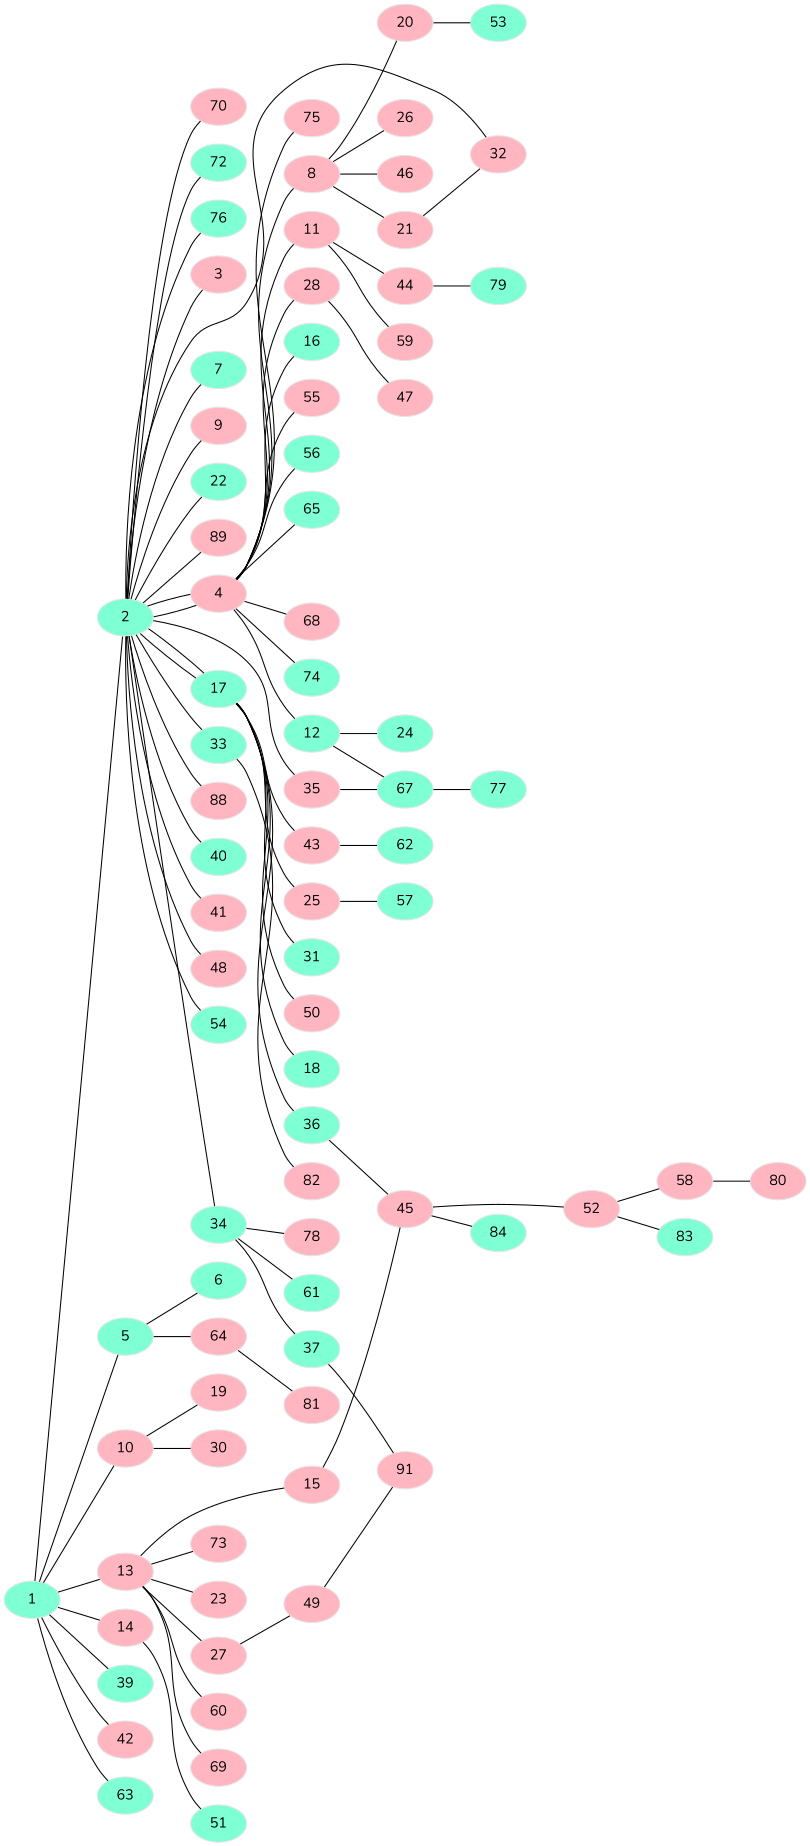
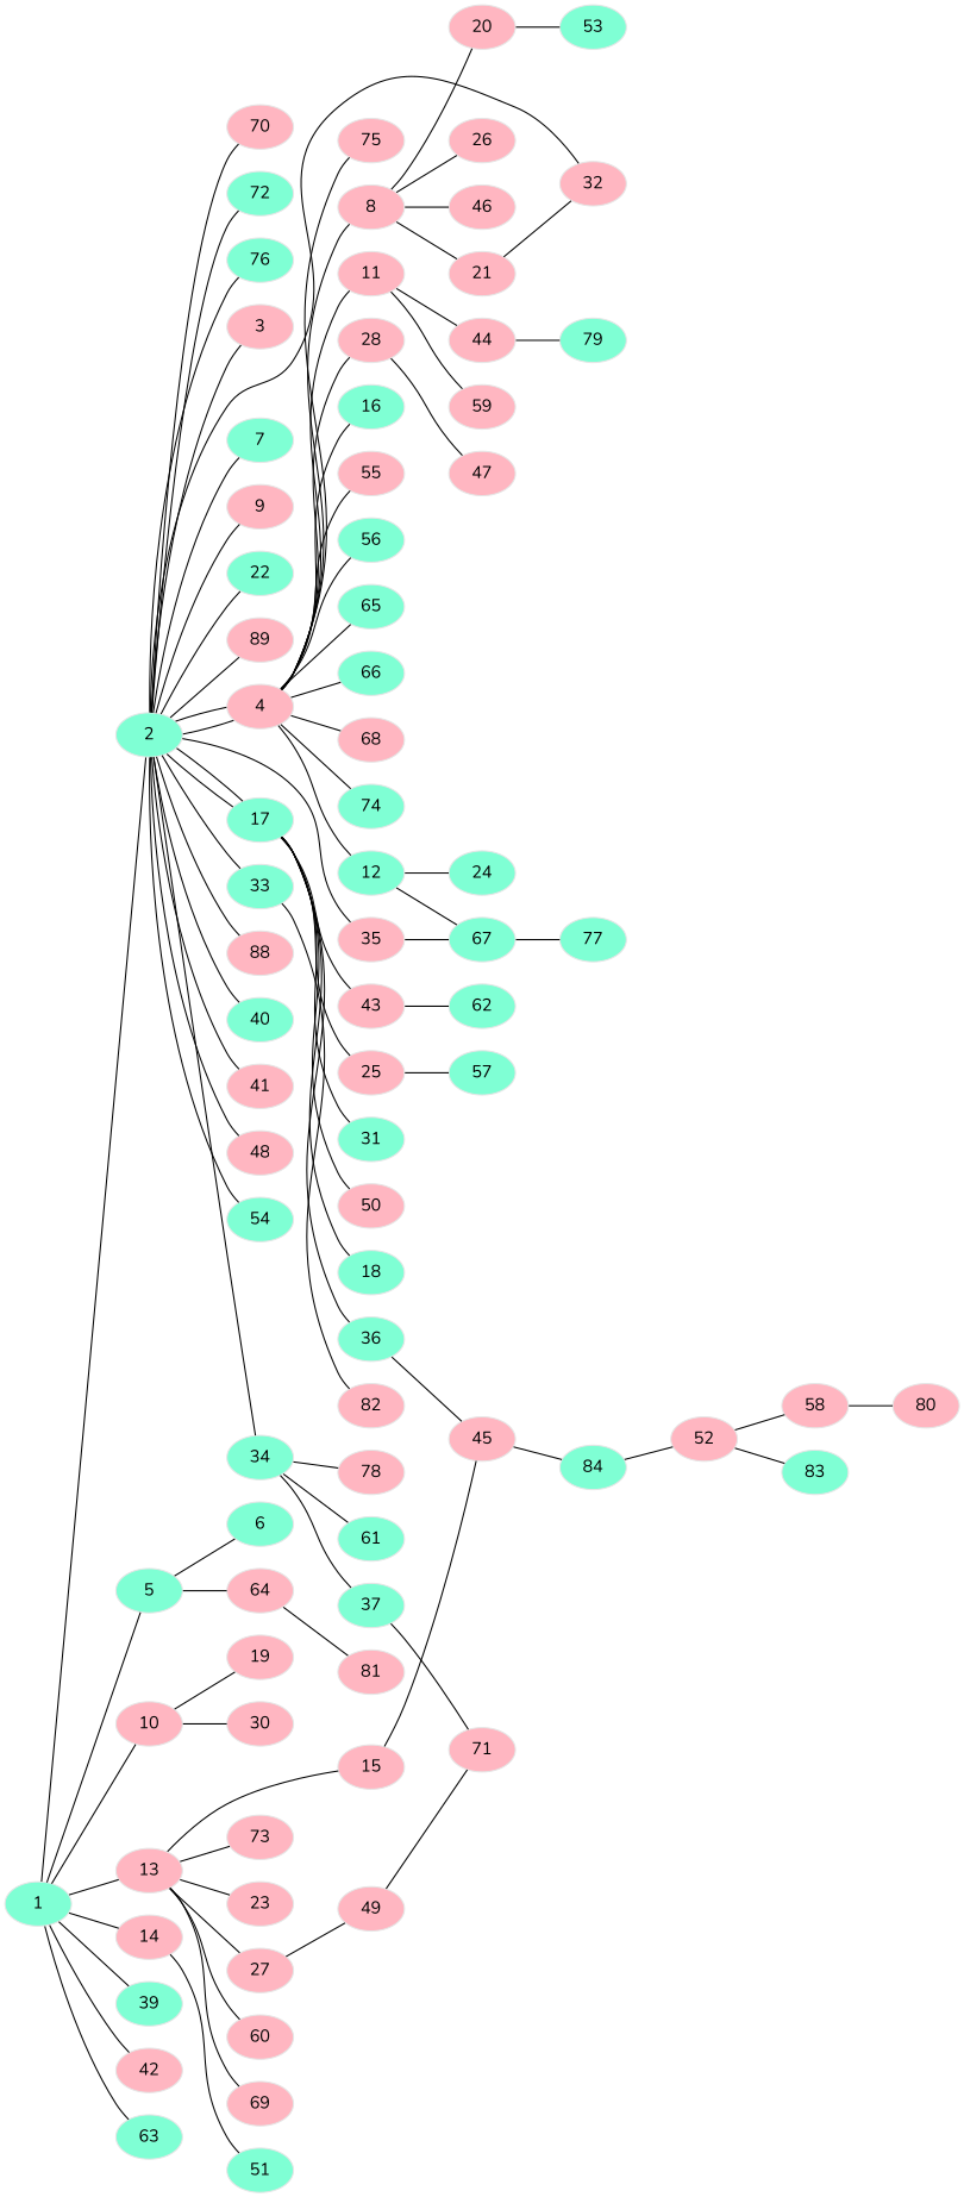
  graph {
    fontname=Nunito
    rankdir=LR
    node [color=gray90 fillcolor=lightpink fontname=Nunito style=filled]
    edge [fontname=Nunito]
    1 [fillcolor=aquamarine]
    2 [fillcolor=aquamarine]
    5 [fillcolor=aquamarine]
    10
    13
    14
    39 [fillcolor=aquamarine]
    42
    63 [fillcolor=aquamarine]
    3
    4
    7 [fillcolor=aquamarine]
    9
    17 [fillcolor=aquamarine]
    22 [fillcolor=aquamarine]
    n16 [label=89]
    32
    33 [fillcolor=aquamarine]
    34 [fillcolor=aquamarine]
    35
    n21 [label=88]
    40 [fillcolor=aquamarine]
    41
    48
    54 [fillcolor=aquamarine]
    70
    72 [fillcolor=aquamarine]
    76 [fillcolor=aquamarine]
    6 [fillcolor=aquamarine]
    64
    19
    30
    15
    23
    27
    60
    69
    73
    51 [fillcolor=aquamarine]
    8
    11
    12 [fillcolor=aquamarine]
    16 [fillcolor=aquamarine]
    28
    55
    56 [fillcolor=aquamarine]
    65 [fillcolor=aquamarine]
+   66 [fillcolor=aquamarine]
    68
    74 [fillcolor=aquamarine]
    75
    18 [fillcolor=aquamarine]
    25
    31 [fillcolor=aquamarine]
    36 [fillcolor=aquamarine]
    43
    50
    82
    37 [fillcolor=aquamarine]
    61 [fillcolor=aquamarine]
    78
    67 [fillcolor=aquamarine]
    20
    21
    26
    46
    44
    59
    24 [fillcolor=aquamarine]
    47
    81
    53 [fillcolor=aquamarine]
    79 [fillcolor=aquamarine]
    77 [fillcolor=aquamarine]
    45
    49
    52
    84 [fillcolor=aquamarine]
    57 [fillcolor=aquamarine]
    62 [fillcolor=aquamarine]
-   71 [label=91]
+   71
    58
    83 [fillcolor=aquamarine]
    80
    1 -- 2
    1 -- 5
    1 -- 10
    1 -- 13
    1 -- 14
    1 -- 39
    1 -- 42
    1 -- 63
    2 -- 3
    2 -- 4
    2 -- 4
    2 -- 7
    2 -- 9
    2 -- 17
    2 -- 17
    2 -- 22
    2 -- n16
    2 -- 32
    2 -- 33
    2 -- 34
    2 -- 35
    2 -- n21
    2 -- 40
    2 -- 41
    2 -- 48
    2 -- 54
    2 -- 70
    2 -- 72
    2 -- 76
    5 -- 6
    5 -- 64
    10 -- 19
    10 -- 30
    13 -- 15
    13 -- 23
    13 -- 27
    13 -- 60
    13 -- 69
    13 -- 73
    14 -- 51
    4 -- 8
    4 -- 11
    4 -- 12
    4 -- 16
    4 -- 28
    4 -- 55
    4 -- 56
    4 -- 65
+   4 -- 66
    4 -- 68
    4 -- 74
    4 -- 75
    17 -- 18
    17 -- 25
    17 -- 31
    17 -- 36
    17 -- 43
    17 -- 50
    33 -- 82
    34 -- 37
    34 -- 61
    34 -- 78
    35 -- 67
    64 -- 81
    15 -- 45
    27 -- 49
    8 -- 20
    8 -- 21
    8 -- 26
    8 -- 46
    11 -- 44
    11 -- 59
    12 -- 67
    12 -- 24
    28 -- 47
    25 -- 57
    36 -- 45
    43 -- 62
    37 -- 71
    67 -- 77
    20 -- 53
    21 -- 32
    44 -- 79
-   45 -- 52
+   84 -- 52
    45 -- 84
    49 -- 71
    52 -- 58
    52 -- 83
    58 -- 80
  }
